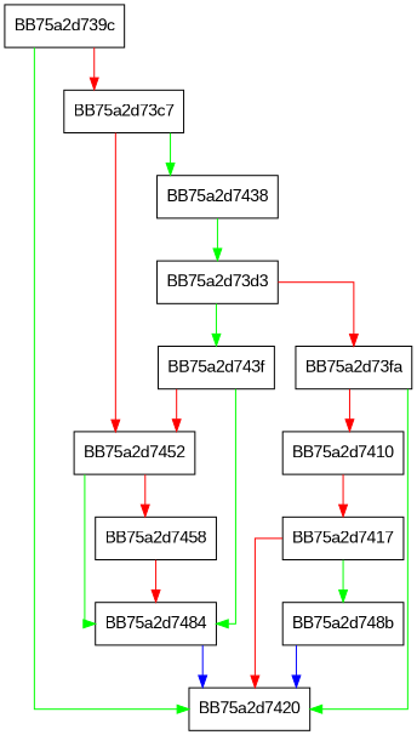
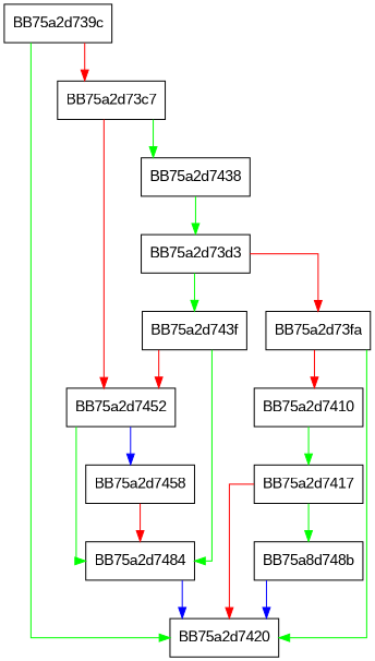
  digraph {
    fontname="Liberation Sans"
    splines=ortho
    node [fontname="Liberation Sans" shape=box]
    edge [color=red fontname="Liberation Sans"]
    BB75a2d739c
    BB75a2d7420
    BB75a2d73c7
    BB75a2d7438
    BB75a2d7452
    BB75a2d73d3
    BB75a2d743f
    BB75a2d73fa
    BB75a2d7484
    BB75a2d7410
    BB75a2d7458
    BB75a2d7417
-   BB75a2d748b
+   BB75a2d748b [label=BB75a8d748b]
    BB75a2d739c -> BB75a2d7420 [color=green]
    BB75a2d739c -> BB75a2d73c7
    BB75a2d73c7 -> BB75a2d7438 [color=green]
    BB75a2d73c7 -> BB75a2d7452
    BB75a2d7438 -> BB75a2d73d3 [color=green]
    BB75a2d7452 -> BB75a2d7484 [color=green]
-   BB75a2d7452 -> BB75a2d7458
+   BB75a2d7452 -> BB75a2d7458 [color=blue]
    BB75a2d73d3 -> BB75a2d743f [color=green]
    BB75a2d73d3 -> BB75a2d73fa
    BB75a2d743f -> BB75a2d7452
    BB75a2d743f -> BB75a2d7484 [color=green]
    BB75a2d73fa -> BB75a2d7420 [color=green]
    BB75a2d73fa -> BB75a2d7410
    BB75a2d7484 -> BB75a2d7420 [color=blue]
-   BB75a2d7410 -> BB75a2d7417
+   BB75a2d7410 -> BB75a2d7417 [color=green]
    BB75a2d7458 -> BB75a2d7484
    BB75a2d7417 -> BB75a2d7420
    BB75a2d7417 -> BB75a2d748b [color=green]
    BB75a2d748b -> BB75a2d7420 [color=blue]
  }
